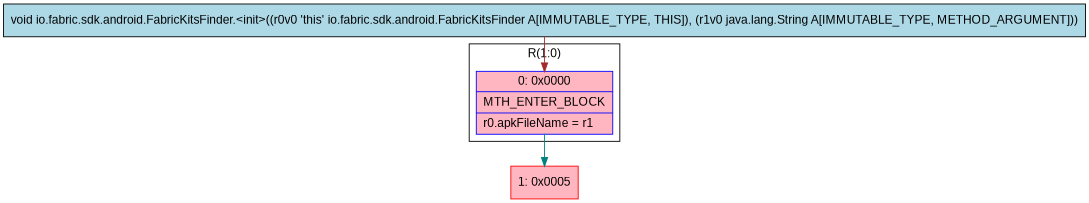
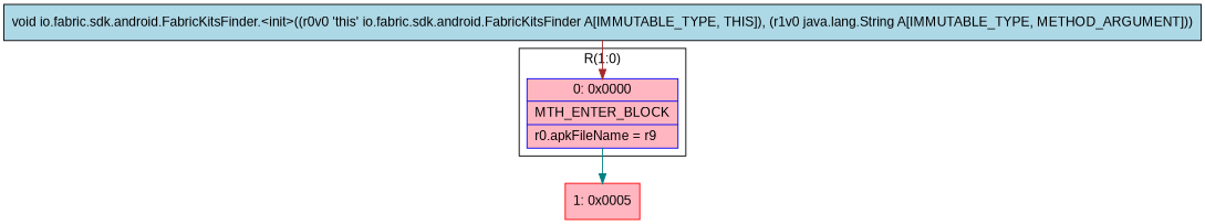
  digraph {
    fontname="Liberation Sans"
    node [shape=record style=filled fillcolor=lightpink fontname="Liberation Sans"]
    edge [fontname="Liberation Sans"]
-   n1 [color=blue label="{0\:\ 0x0000|MTH_ENTER_BLOCK\l|r0.apkFileName = r1\l}"]
+   n1 [color=blue label="{0\:\ 0x0000|MTH_ENTER_BLOCK\l|r0.apkFileName = r9\l}"]
    n2 [color=red label="{1\:\ 0x0005}"]
    n3 [label="{void io.fabric.sdk.android.FabricKitsFinder.\<init\>((r0v0 'this' io.fabric.sdk.android.FabricKitsFinder A[IMMUTABLE_TYPE, THIS]), (r1v0 java.lang.String A[IMMUTABLE_TYPE, METHOD_ARGUMENT])) }" fillcolor=lightblue]
    subgraph cluster_1 {
      label="R(1:0)"
      n1
    }
    n1 -> n2 [color=teal]
    n3 -> n1 [color=brown]
  }
